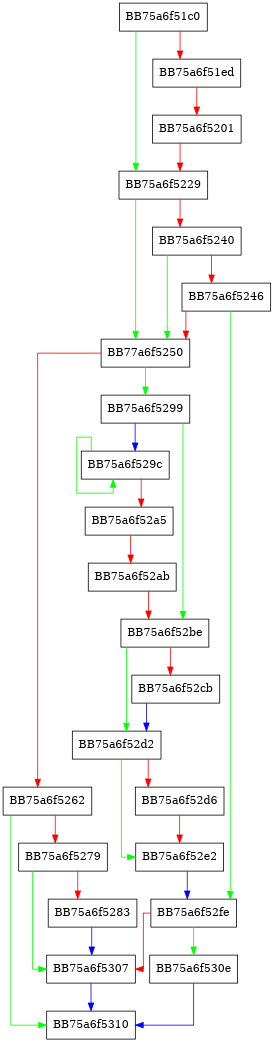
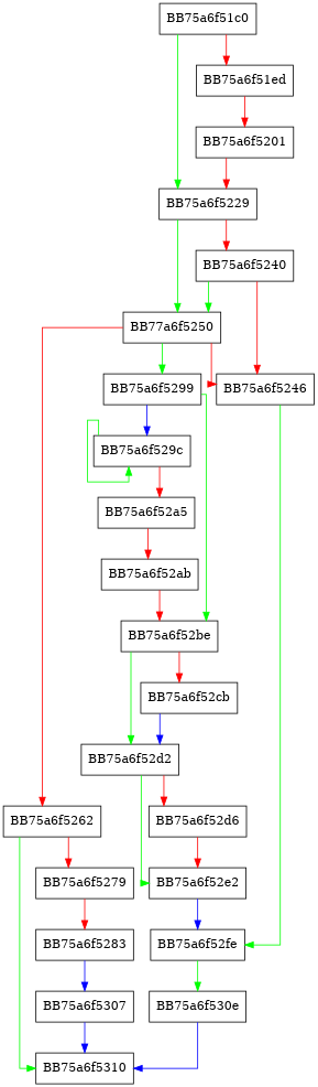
  digraph {
    splines=ortho
    node [shape=box]
    edge [color=red]
    BB75a6f51c0
    BB75a6f5229
    BB75a6f51ed
    n4 [label=BB77a6f5250]
    BB75a6f5240
    BB75a6f5201
    BB75a6f5299
    BB75a6f5262
    BB75a6f5246
    BB75a6f529c
    BB75a6f52be
    BB75a6f5279
    BB75a6f5310
    BB75a6f52fe
    BB75a6f5307
    BB75a6f530e
    BB75a6f52a5
    BB75a6f5283
    BB75a6f52ab
    BB75a6f52d2
    BB75a6f52cb
    BB75a6f52e2
    BB75a6f52d6
    BB75a6f51c0 -> BB75a6f5229 [color=green]
    BB75a6f51c0 -> BB75a6f51ed
    BB75a6f5229 -> n4 [color=green]
    BB75a6f5229 -> BB75a6f5240
    BB75a6f51ed -> BB75a6f5201
    n4 -> BB75a6f5299 [color=green]
    n4 -> BB75a6f5262
    BB75a6f5240 -> n4 [color=green]
    BB75a6f5240 -> BB75a6f5246
    BB75a6f5201 -> BB75a6f5229
    BB75a6f5299 -> BB75a6f529c [color=blue]
    BB75a6f5299 -> BB75a6f52be [color=green]
    BB75a6f5262 -> BB75a6f5279
    BB75a6f5262 -> BB75a6f5310 [color=green]
-   BB75a6f5246 -> n4
+   n4 -> BB75a6f5246
    BB75a6f5246 -> BB75a6f52fe [color=green]
    BB75a6f529c -> BB75a6f529c [color=green]
    BB75a6f529c -> BB75a6f52a5
    BB75a6f52be -> BB75a6f52d2 [color=green]
    BB75a6f52be -> BB75a6f52cb
-   BB75a6f5279 -> BB75a6f5307 [color=green]
    BB75a6f5279 -> BB75a6f5283
-   BB75a6f52fe -> BB75a6f5307
    BB75a6f52fe -> BB75a6f530e [color=green]
    BB75a6f5307 -> BB75a6f5310 [color=blue]
    BB75a6f530e -> BB75a6f5310 [color=blue]
    BB75a6f52a5 -> BB75a6f52ab
    BB75a6f5283 -> BB75a6f5307 [color=blue]
    BB75a6f52ab -> BB75a6f52be
    BB75a6f52d2 -> BB75a6f52e2 [color=green]
    BB75a6f52d2 -> BB75a6f52d6
    BB75a6f52cb -> BB75a6f52d2 [color=blue]
    BB75a6f52e2 -> BB75a6f52fe [color=blue]
    BB75a6f52d6 -> BB75a6f52e2
  }
